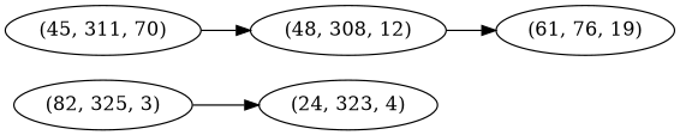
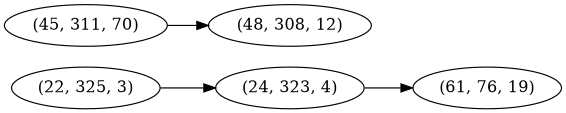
  digraph {
    rankdir=LR
-   "(22, 325, 3)" [label="(82, 325, 3)"]
+   "(22, 325, 3)"
    "(24, 323, 4)"
    n3 [label="(45, 311, 70)"]
    "(48, 308, 12)"
    "(61, 76, 19)"
    "(22, 325, 3)" -> "(24, 323, 4)"
    n3 -> "(48, 308, 12)"
-   "(48, 308, 12)" -> "(61, 76, 19)"
+   "(24, 323, 4)" -> "(61, 76, 19)"
  }
